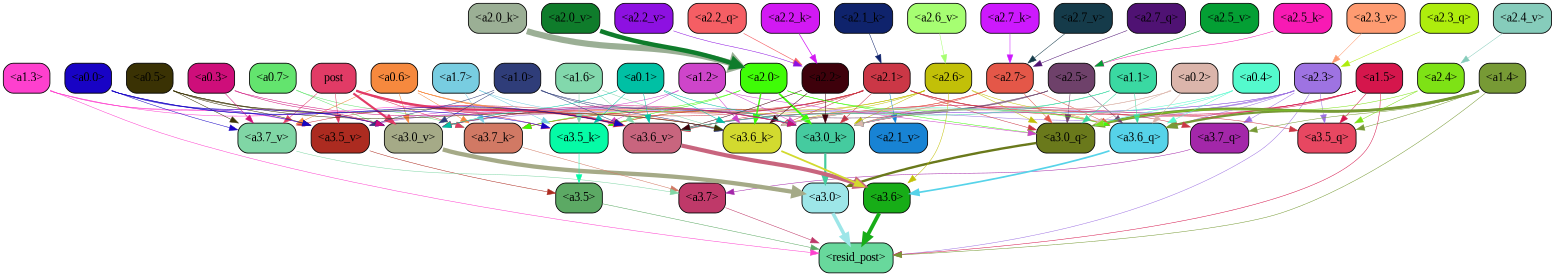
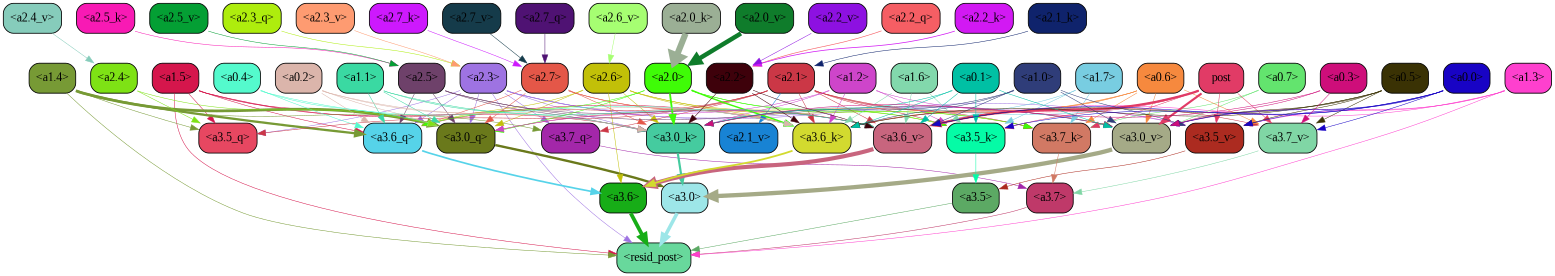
  strict digraph {
    fontname="Liberation Serif"
    splines=true
    node [color=black fontname="Liberation Serif" shape=box style="filled, rounded"]
    edge [color="#cb3746" fontname="Liberation Serif" penwidth=0.6]
    "<a3.7>" [fillcolor="#bf3969"]
    "<resid_post>" [fillcolor="#68d89c"]
    "<a3.6>" [fillcolor="#17ad17"]
    "<a3.5>" [fillcolor="#5ca964"]
    "<a3.0>" [fillcolor="#9de6e8"]
    "<a2.3>" [fillcolor="#9e73e2"]
    "<a3.7_q>" [fillcolor="#a327a9"]
    "<a3.6_q>" [fillcolor="#56d3e9"]
    "<a3.5_q>" [fillcolor="#e74761"]
    "<a3.0_q>" [fillcolor="#6a791b"]
    "<a3.0_k>" [fillcolor="#45cb9f"]
    "<a3.6_v>" [fillcolor="#c8657e"]
    "<a3.5_v>" [fillcolor="#ac2b20"]
    "<a3.0_v>" [fillcolor="#a5aa87"]
    "<a1.5>" [fillcolor="#d5164c"]
    "<a3.6_k>" [fillcolor="#d2da2f"]
    "<a1.4>" [fillcolor="#779a35"]
    "<a1.3>" [fillcolor="#fe40ce"]
    "<a3.7_k>" [fillcolor="#d17964"]
    "<a3.5_k>" [fillcolor="#05fba6"]
    "<a3.7_v>" [fillcolor="#80d6a5"]
    "<a2.6>" [fillcolor="#c2c008"]
    "<a2.1>" [fillcolor="#cb3746"]
    "<a2.1_v>" [fillcolor="#1883d4"]
    "<a2.7>" [fillcolor="#e45748"]
    "<a2.5>" [fillcolor="#6e416a"]
    "<a2.0>" [fillcolor="#3ffc07"]
    "<a1.1>" [fillcolor="#3ad9a2"]
    "<a0.4>" [fillcolor="#54facd"]
    "<a0.2>" [fillcolor="#dbb5ab"]
    "<a2.4>" [fillcolor="#7ee215"]
    "<a1.2>" [fillcolor="#ce45ca"]
    "<a1.7>" [fillcolor="#78cde1"]
    "<a0.7>" [fillcolor="#63e46e"]
    "<a0.6>" [fillcolor="#f6893e"]
    n36 [fillcolor="#e13b66" label=post]
    "<a2.2>" [fillcolor="#3e010b"]
    "<a1.6>" [fillcolor="#82d8ac"]
    "<a1.0>" [fillcolor="#2f3d79"]
    "<a0.5>" [fillcolor="#3a3204"]
    "<a0.1>" [fillcolor="#00c0a4"]
    "<a0.0>" [fillcolor="#1803c5"]
    "<a0.3>" [fillcolor="#ce0e7a"]
    "<a2.7_q>" [fillcolor="#4f1273"]
    "<a2.3_q>" [fillcolor="#aeed0d"]
    "<a2.2_q>" [fillcolor="#f55e64"]
    "<a2.7_k>" [fillcolor="#cd19fd"]
    "<a2.5_k>" [fillcolor="#f81ab4"]
    "<a2.2_k>" [fillcolor="#d219f3"]
    "<a2.1_k>" [fillcolor="#0f236c"]
    "<a2.0_k>" [fillcolor="#9baf95"]
    "<a2.7_v>" [fillcolor="#153b4a"]
    "<a2.6_v>" [fillcolor="#a6fe72"]
    "<a2.5_v>" [fillcolor="#049f34"]
    "<a2.4_v>" [fillcolor="#86ccbb"]
    "<a2.3_v>" [fillcolor="#fe9b71"]
    "<a2.2_v>" [fillcolor="#8d11e1"]
    "<a2.0_v>" [fillcolor="#0f7c2b"]
    "<a3.7>" -> "<resid_post>" [color="#bf3969" penwidth=0.6239100098609924]
    "<a3.6>" -> "<resid_post>" [color="#17ad17" penwidth=4.569062113761902]
    "<a3.5>" -> "<resid_post>" [color="#5ca964"]
    "<a3.0>" -> "<resid_post>" [color="#9de6e8" penwidth=4.283544182777405]
    "<a2.3>" -> "<resid_post>" [color="#9e73e2"]
    "<a2.3>" -> "<a3.7_q>" [color="#9e73e2"]
    "<a2.3>" -> "<a3.6_q>" [color="#9e73e2"]
    "<a2.3>" -> "<a3.5_q>" [color="#9e73e2"]
    "<a2.3>" -> "<a3.0_q>" [color="#9e73e2"]
    "<a2.3>" -> "<a3.0_k>" [color="#9e73e2"]
    "<a2.3>" -> "<a3.6_v>" [color="#9e73e2"]
    "<a2.3>" -> "<a3.5_v>" [color="#9e73e2"]
    "<a2.3>" -> "<a3.0_v>" [color="#9e73e2"]
    "<a3.7_q>" -> "<a3.7>" [color="#a327a9"]
    "<a3.6_q>" -> "<a3.6>" [color="#56d3e9" penwidth=2.0344843566417694]
    "<a3.0_q>" -> "<a3.0>" [color="#6a791b" penwidth=2.863015294075012]
    "<a3.0_k>" -> "<a3.0>" [color="#45cb9f" penwidth=2.6323853135108948]
    "<a3.6_v>" -> "<a3.6>" [color="#c8657e" penwidth=4.972373723983765]
    "<a3.5_v>" -> "<a3.5>" [color="#ac2b20"]
    "<a3.0_v>" -> "<a3.0>" [color="#a5aa87" penwidth=5.1638524532318115]
    "<a1.5>" -> "<resid_post>" [color="#d5164c"]
    "<a1.5>" -> "<a3.6_q>" [color="#d5164c"]
    "<a1.5>" -> "<a3.5_q>" [color="#d5164c"]
    "<a1.5>" -> "<a3.0_q>" [color="#d5164c"]
    "<a1.5>" -> "<a3.0_k>" [color="#d5164c"]
    "<a1.5>" -> "<a3.6_k>" [color="#d5164c"]
    "<a3.6_k>" -> "<a3.6>" [color="#d2da2f" penwidth=2.1770318150520325]
    "<a1.4>" -> "<resid_post>" [color="#779a35"]
    "<a1.4>" -> "<a3.7_q>" [color="#779a35"]
    "<a1.4>" -> "<a3.6_q>" [color="#779a35" penwidth=2.7536282539367676]
    "<a1.4>" -> "<a3.5_q>" [color="#779a35"]
    "<a1.4>" -> "<a3.0_q>" [color="#779a35" penwidth=3.3369133472442627]
    "<a1.3>" -> "<resid_post>" [color="#fe40ce"]
    "<a1.3>" -> "<a3.6_v>" [color="#fe40ce"]
    "<a1.3>" -> "<a3.5_v>" [color="#fe40ce"]
    "<a1.3>" -> "<a3.0_v>" [color="#fe40ce"]
    "<a3.7_k>" -> "<a3.7>" [color="#d17964"]
    "<a3.5_k>" -> "<a3.5>" [color="#05fba6"]
    "<a3.7_v>" -> "<a3.7>" [color="#80d6a5"]
    "<a2.6>" -> "<a3.6>" [color="#c2c008"]
    "<a2.6>" -> "<a3.6_q>" [color="#c2c008"]
    "<a2.6>" -> "<a3.0_q>" [color="#c2c008"]
    "<a2.6>" -> "<a3.0_k>" [color="#c2c008"]
    "<a2.6>" -> "<a3.6_k>" [color="#c2c008"]
    "<a2.6>" -> "<a3.7_k>" [color="#c2c008"]
    "<a2.6>" -> "<a3.5_k>" [color="#c2c008"]
    "<a2.1>" -> "<a3.7_q>"
    "<a2.1>" -> "<a3.6_q>"
    "<a2.1>" -> "<a3.5_q>"
    "<a2.1>" -> "<a3.0_q>"
-   "<a2.1>" -> "<a3.0_k>"
    "<a2.1>" -> "<a3.6_v>"
    "<a2.1>" -> "<a3.0_v>"
    "<a2.1>" -> "<a3.6_k>"
    "<a2.1>" -> "<a3.7_k>"
    "<a2.1>" -> "<a3.5_k>"
    "<a2.1>" -> "<a3.7_v>"
    "<a2.1>" -> "<a2.1_v>" [color="#1883d4"]
    "<a2.7>" -> "<a3.6_q>" [color="#e45748"]
    "<a2.7>" -> "<a3.0_q>" [color="#e45748"]
    "<a2.7>" -> "<a3.0_k>" [color="#e45748"]
    "<a2.7>" -> "<a3.6_v>" [color="#e45748"]
    "<a2.7>" -> "<a3.6_k>" [color="#e45748"]
    "<a2.5>" -> "<a3.6_q>" [color="#6e416a"]
    "<a2.5>" -> "<a3.0_q>" [color="#6e416a"]
    "<a2.5>" -> "<a3.0_k>" [color="#6e416a"]
    "<a2.5>" -> "<a3.6_v>" [color="#6e416a"]
    "<a2.5>" -> "<a3.0_v>" [color="#6e416a"]
    "<a2.0>" -> "<a3.6_q>" [color="#3ffc07"]
    "<a2.0>" -> "<a3.0_q>" [color="#3ffc07"]
    "<a2.0>" -> "<a3.0_k>" [color="#3ffc07" penwidth=2.239806979894638]
    "<a2.0>" -> "<a3.6_k>" [color="#3ffc07" penwidth=1.7047871947288513]
    "<a2.0>" -> "<a3.7_k>" [color="#3ffc07"]
    "<a2.0>" -> "<a3.5_k>" [color="#3ffc07"]
    "<a1.1>" -> "<a3.6_q>" [color="#3ad9a2"]
    "<a1.1>" -> "<a3.0_q>" [color="#3ad9a2"]
    "<a1.1>" -> "<a3.0_k>" [color="#3ad9a2"]
    "<a1.1>" -> "<a3.6_v>" [color="#3ad9a2"]
    "<a0.4>" -> "<a3.6_q>" [color="#54facd"]
    "<a0.4>" -> "<a3.0_q>" [color="#54facd"]
    "<a0.4>" -> "<a3.6_k>" [color="#54facd"]
    "<a0.2>" -> "<a3.6_q>" [color="#dbb5ab"]
    "<a0.2>" -> "<a3.0_q>" [color="#dbb5ab"]
    "<a0.2>" -> "<a3.0_k>" [color="#dbb5ab"]
    "<a0.2>" -> "<a3.6_k>" [color="#dbb5ab"]
    "<a2.4>" -> "<a3.5_q>" [color="#7ee215"]
    "<a2.4>" -> "<a3.0_q>" [color="#7ee215"]
    "<a1.2>" -> "<a3.0_q>" [color="#ce45ca"]
    "<a1.2>" -> "<a3.0_k>" [color="#ce45ca"]
    "<a1.2>" -> "<a3.5_v>" [color="#ce45ca"]
    "<a1.2>" -> "<a3.6_k>" [color="#ce45ca"]
    "<a1.2>" -> "<a3.5_k>" [color="#ce45ca"]
    "<a1.7>" -> "<a3.6_v>" [color="#78cde1"]
    "<a1.7>" -> "<a3.7_k>" [color="#78cde1"]
    "<a1.7>" -> "<a3.5_k>" [color="#78cde1"]
    "<a0.7>" -> "<a3.0_v>" [color="#63e46e"]
    "<a0.7>" -> "<a3.7_k>" [color="#63e46e"]
    "<a0.6>" -> "<a3.0_k>" [color="#f6893e"]
    "<a0.6>" -> "<a3.6_v>" [color="#f6893e"]
    "<a0.6>" -> "<a3.0_v>" [color="#f6893e"]
    "<a0.6>" -> "<a3.6_k>" [color="#f6893e"]
    "<a0.6>" -> "<a3.7_k>" [color="#f6893e"]
    "<a0.6>" -> "<a3.7_v>" [color="#f6893e"]
-   n36 -> "<a3.0_k>" [color="#e13b66"]
+   n36 -> "<a3.0_k>" [color="#78cde1"]
    n36 -> "<a3.6_v>" [color="#e13b66" penwidth=2.7369276881217957]
    n36 -> "<a3.5_v>" [color="#e13b66"]
    n36 -> "<a3.0_v>" [color="#e13b66" penwidth=2.5778204202651978]
    n36 -> "<a3.6_k>" [color="#e13b66"]
    n36 -> "<a3.7_k>" [color="#e13b66"]
    n36 -> "<a3.5_k>" [color="#e13b66"]
    n36 -> "<a3.7_v>" [color="#e13b66"]
    "<a2.2>" -> "<a3.0_k>" [color="#3e010b"]
    "<a2.2>" -> "<a3.6_v>" [color="#3e010b"]
    "<a2.2>" -> "<a3.6_k>" [color="#3e010b"]
    "<a1.6>" -> "<a3.6_v>" [color="#82d8ac"]
    "<a1.6>" -> "<a3.6_k>" [color="#82d8ac"]
    "<a1.6>" -> "<a3.5_k>" [color="#82d8ac"]
    "<a1.0>" -> "<a3.0_k>" [color="#2f3d79"]
    "<a1.0>" -> "<a3.6_v>" [color="#2f3d79"]
    "<a1.0>" -> "<a3.5_v>" [color="#2f3d79"]
    "<a1.0>" -> "<a3.0_v>" [color="#2f3d79"]
    "<a1.0>" -> "<a3.6_k>" [color="#2f3d79"]
    "<a0.5>" -> "<a3.6_v>" [color="#3a3204"]
    "<a0.5>" -> "<a3.5_v>" [color="#3a3204"]
    "<a0.5>" -> "<a3.0_v>" [color="#3a3204"]
    "<a0.5>" -> "<a3.6_k>" [color="#3a3204"]
    "<a0.5>" -> "<a3.7_v>" [color="#3a3204"]
    "<a0.1>" -> "<a3.0_k>" [color="#00c0a4"]
    "<a0.1>" -> "<a3.6_v>" [color="#00c0a4"]
    "<a0.1>" -> "<a3.0_v>" [color="#00c0a4"]
    "<a0.1>" -> "<a3.6_k>" [color="#00c0a4"]
    "<a0.1>" -> "<a3.5_k>" [color="#00c0a4"]
    "<a0.0>" -> "<a3.6_v>" [color="#1803c5"]
    "<a0.0>" -> "<a3.5_v>" [color="#1803c5"]
    "<a0.0>" -> "<a3.0_v>" [color="#1803c5"]
    "<a0.0>" -> "<a3.5_k>" [color="#1803c5"]
    "<a0.0>" -> "<a3.7_v>" [color="#1803c5"]
    "<a0.3>" -> "<a3.0_k>" [color="#ce0e7a"]
    "<a0.3>" -> "<a3.0_v>" [color="#ce0e7a"]
    "<a0.3>" -> "<a3.7_v>" [color="#ce0e7a"]
    "<a2.7_q>" -> "<a2.7>" [color="#4f1273"]
    "<a2.3_q>" -> "<a2.3>" [color="#aeed0d"]
    "<a2.2_q>" -> "<a2.2>" [color="#f55e64" penwidth=0.7441773414611816]
    "<a2.7_k>" -> "<a2.7>" [color="#cd19fd"]
    "<a2.5_k>" -> "<a2.5>" [color="#f81ab4"]
    "<a2.2_k>" -> "<a2.2>" [color="#d219f3" penwidth=0.8810110092163086]
    "<a2.1_k>" -> "<a2.1>" [color="#0f236c"]
    "<a2.0_k>" -> "<a2.0>" [color="#9baf95" penwidth=7.398894429206848]
    "<a2.7_v>" -> "<a2.7>" [color="#153b4a"]
    "<a2.6_v>" -> "<a2.6>" [color="#a6fe72"]
    "<a2.5_v>" -> "<a2.5>" [color="#049f34"]
    "<a2.4_v>" -> "<a2.4>" [color="#86ccbb"]
    "<a2.3_v>" -> "<a2.3>" [color="#fe9b71"]
    "<a2.2_v>" -> "<a2.2>" [color="#8d11e1"]
    "<a2.0_v>" -> "<a2.0>" [color="#0f7c2b" penwidth=5.395828627049923]
  }
